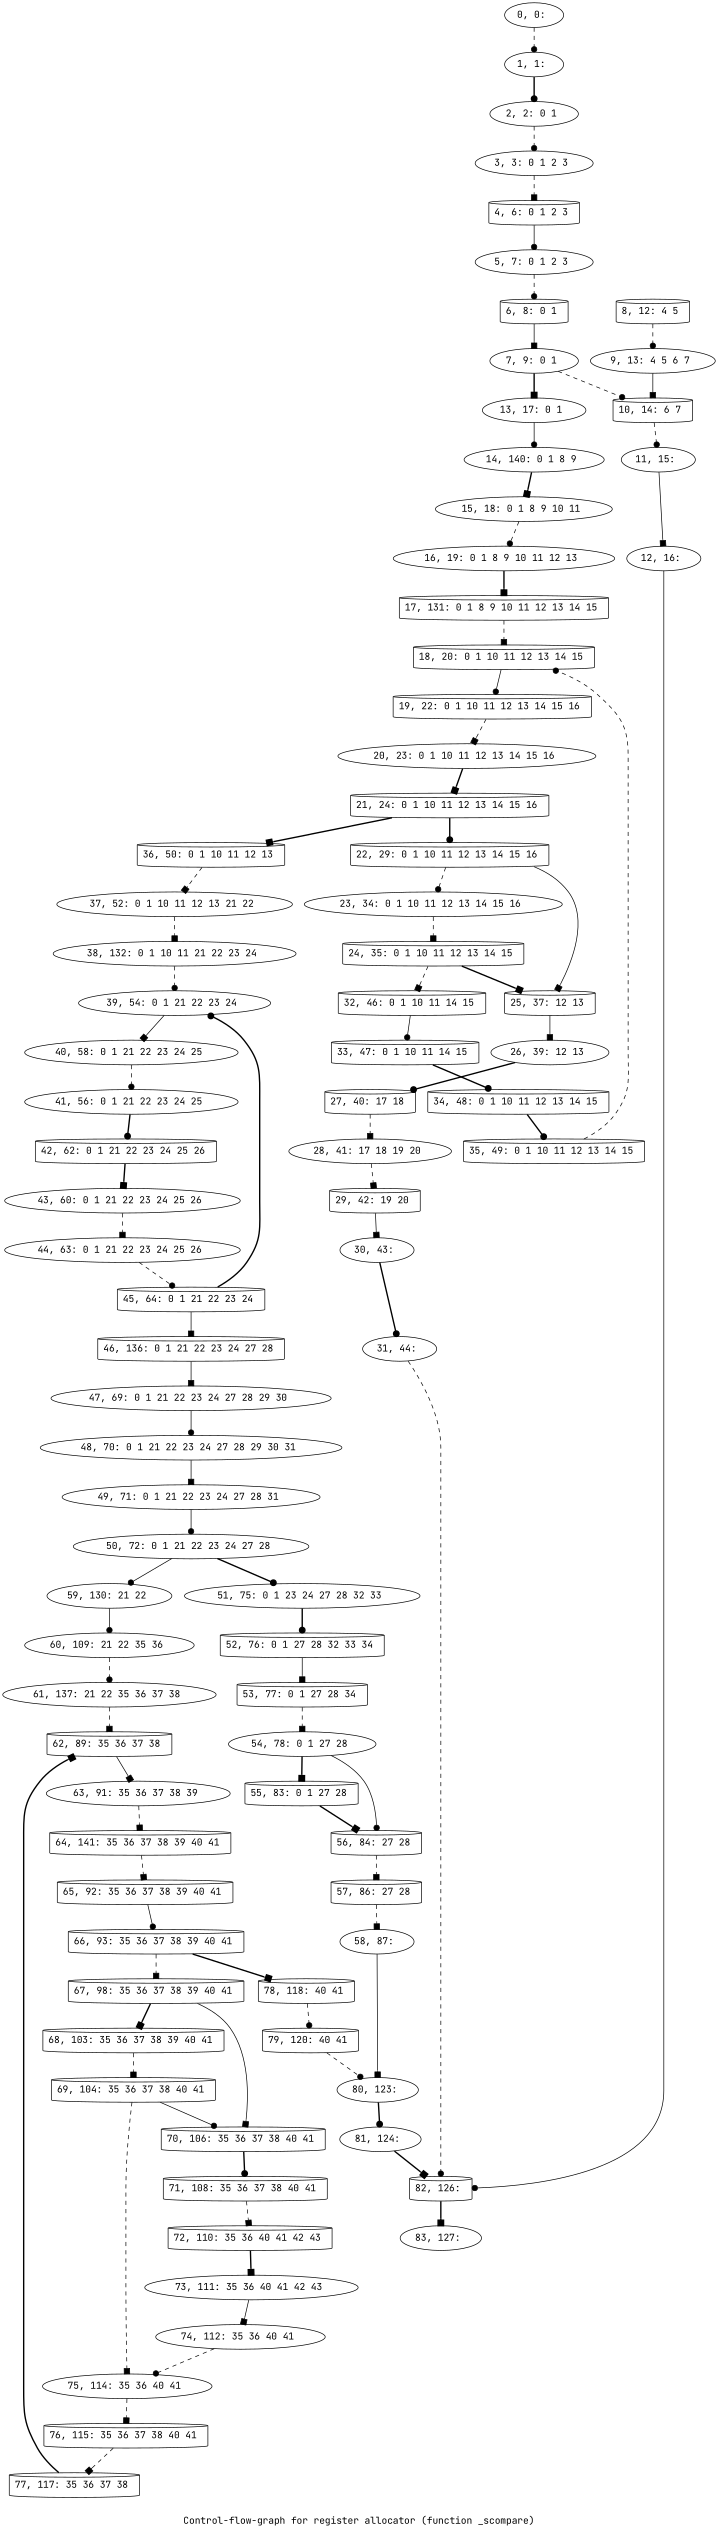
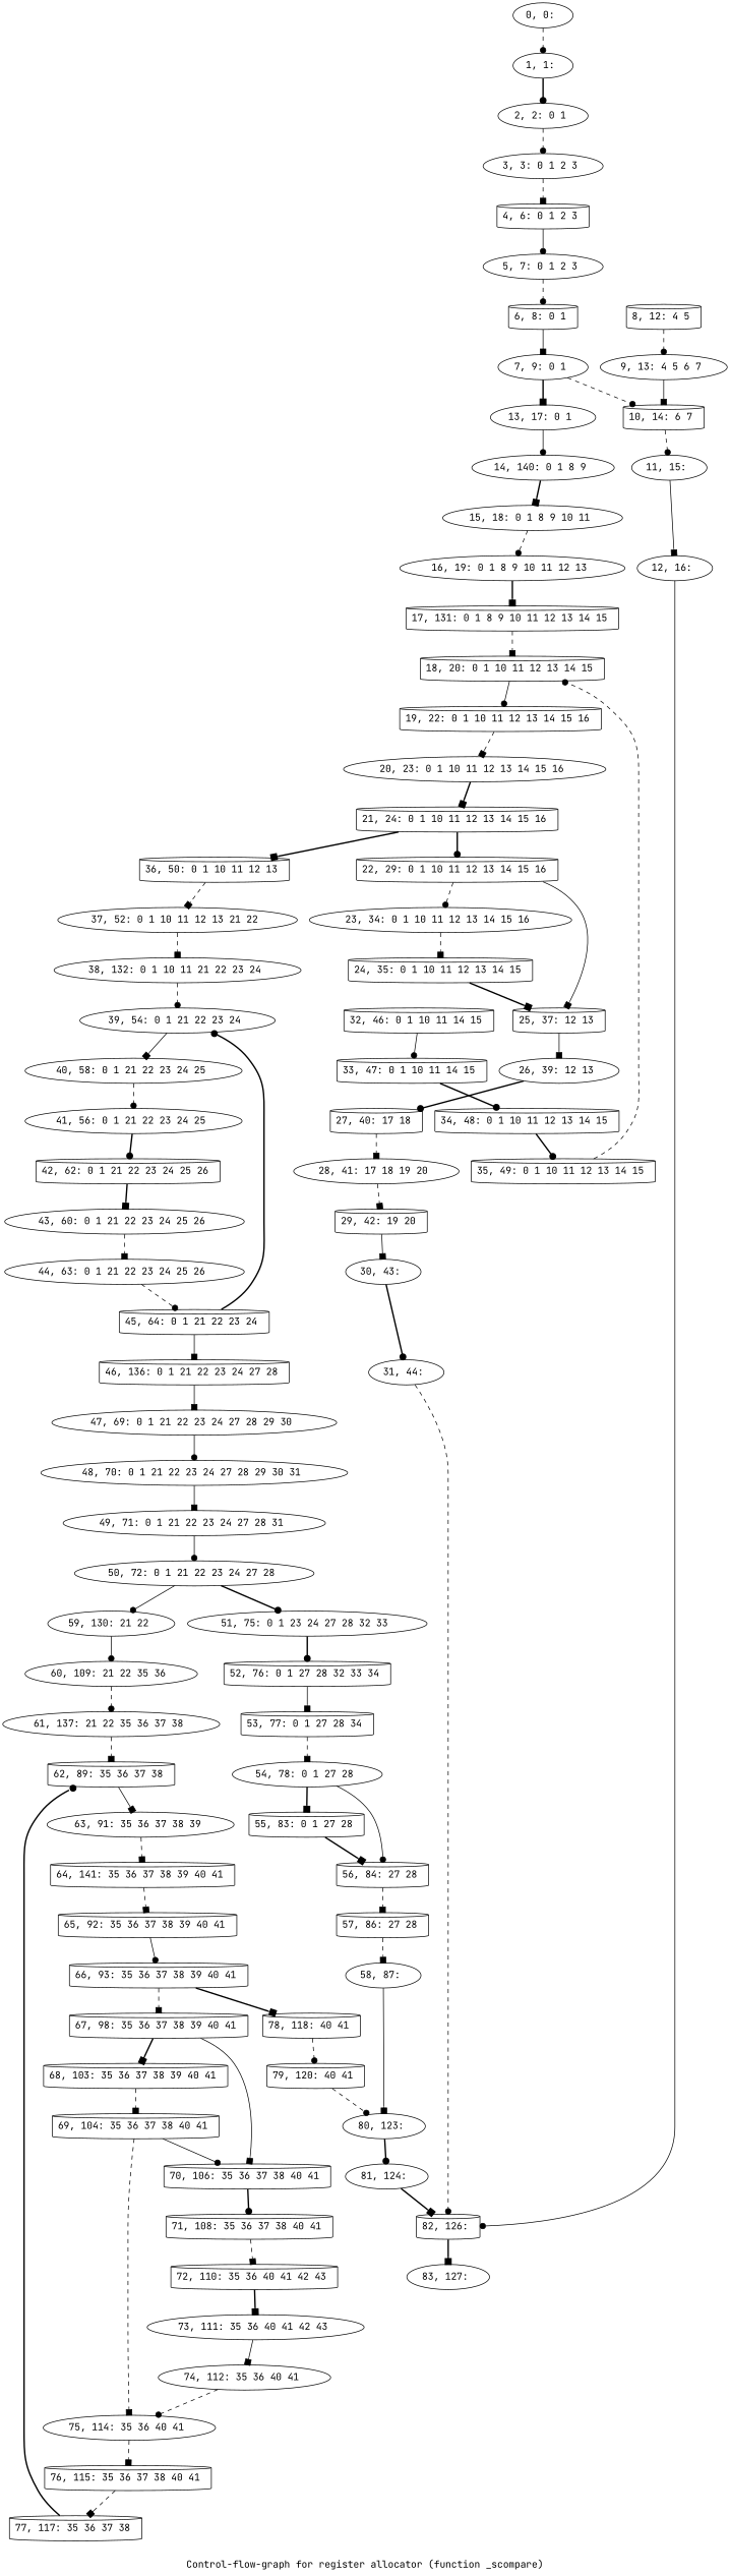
  digraph {
    fontname="JetBrains Mono"
    label="Control-flow-graph for register allocator (function _scompare)"
    node [fontname="JetBrains Mono" shape=ellipse]
    edge [arrowhead=box fontname="JetBrains Mono" style=dashed]
    n1 [label="0, 0: "]
    n2 [label="1, 1: "]
    n3 [label="2, 2: 0 1 "]
    n4 [label="3, 3: 0 1 2 3 "]
    n5 [label="4, 6: 0 1 2 3 " shape=cylinder]
    n6 [label="5, 7: 0 1 2 3 "]
    n7 [label="6, 8: 0 1 " shape=cylinder]
    n8 [label="7, 9: 0 1 "]
    n9 [label="13, 17: 0 1 "]
    n10 [label="10, 14: 6 7 " shape=cylinder]
    n11 [label="8, 12: 4 5 " shape=cylinder]
    n12 [label="9, 13: 4 5 6 7 "]
    n13 [label="14, 140: 0 1 8 9 "]
    n14 [label="11, 15: "]
    n15 [label="12, 16: "]
    n16 [label="82, 126: " shape=cylinder]
    n17 [label="83, 127: "]
    n18 [label="15, 18: 0 1 8 9 10 11 "]
    n19 [label="16, 19: 0 1 8 9 10 11 12 13 "]
    n20 [label="17, 131: 0 1 8 9 10 11 12 13 14 15 " shape=cylinder]
    n21 [label="18, 20: 0 1 10 11 12 13 14 15 " shape=cylinder]
    n22 [label="19, 22: 0 1 10 11 12 13 14 15 16 " shape=cylinder]
    n23 [label="20, 23: 0 1 10 11 12 13 14 15 16 "]
    n24 [label="21, 24: 0 1 10 11 12 13 14 15 16 " shape=cylinder]
    n25 [label="22, 29: 0 1 10 11 12 13 14 15 16 " shape=cylinder]
    n26 [label="36, 50: 0 1 10 11 12 13 " shape=cylinder]
    n27 [label="23, 34: 0 1 10 11 12 13 14 15 16 "]
    n28 [label="25, 37: 12 13 " shape=cylinder]
    n29 [label="37, 52: 0 1 10 11 12 13 21 22 "]
    n30 [label="24, 35: 0 1 10 11 12 13 14 15 " shape=cylinder]
    n31 [label="26, 39: 12 13 "]
    n32 [label="32, 46: 0 1 10 11 14 15 " shape=cylinder]
    n33 [label="33, 47: 0 1 10 11 14 15 " shape=cylinder]
    n34 [label="27, 40: 17 18 " shape=cylinder]
    n35 [label="28, 41: 17 18 19 20 "]
    n36 [label="29, 42: 19 20 " shape=cylinder]
    n37 [label="30, 43: "]
    n38 [label="31, 44: "]
    n39 [label="34, 48: 0 1 10 11 12 13 14 15 " shape=cylinder]
    n40 [label="35, 49: 0 1 10 11 12 13 14 15 " shape=cylinder]
    n41 [label="38, 132: 0 1 10 11 21 22 23 24 "]
    n42 [label="39, 54: 0 1 21 22 23 24 "]
    n43 [label="40, 58: 0 1 21 22 23 24 25 "]
    n44 [label="41, 56: 0 1 21 22 23 24 25 "]
    n45 [label="42, 62: 0 1 21 22 23 24 25 26 " shape=cylinder]
    n46 [label="43, 60: 0 1 21 22 23 24 25 26 "]
    n47 [label="44, 63: 0 1 21 22 23 24 25 26 "]
    n48 [label="45, 64: 0 1 21 22 23 24 " shape=cylinder]
    n49 [label="46, 136: 0 1 21 22 23 24 27 28 " shape=cylinder]
    n50 [label="47, 69: 0 1 21 22 23 24 27 28 29 30 "]
    n51 [label="48, 70: 0 1 21 22 23 24 27 28 29 30 31 "]
    n52 [label="49, 71: 0 1 21 22 23 24 27 28 31 "]
    n53 [label="50, 72: 0 1 21 22 23 24 27 28 "]
    n54 [label="51, 75: 0 1 23 24 27 28 32 33 "]
    n55 [label="59, 130: 21 22 "]
    n56 [label="52, 76: 0 1 27 28 32 33 34 " shape=cylinder]
    n57 [label="60, 109: 21 22 35 36 "]
    n58 [label="53, 77: 0 1 27 28 34 " shape=cylinder]
    n59 [label="54, 78: 0 1 27 28 "]
    n60 [label="55, 83: 0 1 27 28 " shape=cylinder]
    n61 [label="56, 84: 27 28 " shape=cylinder]
    n62 [label="57, 86: 27 28 " shape=cylinder]
    n63 [label="58, 87: "]
    n64 [label="80, 123: "]
    n65 [label="81, 124: "]
    n66 [label="61, 137: 21 22 35 36 37 38 "]
    n67 [label="62, 89: 35 36 37 38 " shape=cylinder]
    n68 [label="63, 91: 35 36 37 38 39 "]
    n69 [label="64, 141: 35 36 37 38 39 40 41 " shape=cylinder]
    n70 [label="65, 92: 35 36 37 38 39 40 41 " shape=cylinder]
    n71 [label="66, 93: 35 36 37 38 39 40 41 " shape=cylinder]
    n72 [label="67, 98: 35 36 37 38 39 40 41 " shape=cylinder]
    n73 [label="78, 118: 40 41 " shape=cylinder]
    n74 [label="68, 103: 35 36 37 38 39 40 41 " shape=cylinder]
    n75 [label="70, 106: 35 36 37 38 40 41 " shape=cylinder]
    n76 [label="79, 120: 40 41 " shape=cylinder]
    n77 [label="69, 104: 35 36 37 38 40 41 " shape=cylinder]
    n78 [label="71, 108: 35 36 37 38 40 41 " shape=cylinder]
    n79 [label="75, 114: 35 36 40 41 "]
    n80 [label="76, 115: 35 36 37 38 40 41 " shape=cylinder]
    n81 [label="72, 110: 35 36 40 41 42 43 " shape=cylinder]
    n82 [label="73, 111: 35 36 40 41 42 43 "]
    n83 [label="74, 112: 35 36 40 41 "]
    n84 [label="77, 117: 35 36 37 38 " shape=cylinder]
    n1 -> n2 [arrowhead=dot]
    n2 -> n3 [arrowhead=dot style=bold]
    n3 -> n4 [arrowhead=dot]
    n4 -> n5
    n5 -> n6 [arrowhead=dot style=solid]
    n6 -> n7 [arrowhead=dot]
    n7 -> n8 [style=solid]
    n8 -> n9 [style=bold]
    n8 -> n10 [arrowhead=dot]
    n9 -> n13 [arrowhead=dot style=solid]
    n10 -> n14 [arrowhead=dot]
    n11 -> n12 [arrowhead=dot]
    n12 -> n10 [style=solid]
    n13 -> n18 [style=bold]
    n14 -> n15 [style=solid]
    n15 -> n16 [arrowhead=dot style=solid]
    n16 -> n17 [style=bold]
    n18 -> n19 [arrowhead=dot]
    n19 -> n20 [style=bold]
    n20 -> n21
    n21 -> n22 [arrowhead=dot style=solid]
    n22 -> n23
    n23 -> n24 [style=bold]
    n24 -> n25 [arrowhead=dot style=bold]
    n24 -> n26 [style=bold]
    n25 -> n27 [arrowhead=dot]
    n25 -> n28 [style=solid]
    n26 -> n29
    n27 -> n30
    n28 -> n31 [style=solid]
    n29 -> n41
    n30 -> n28 [style=bold]
-   n30 -> n32
    n31 -> n34 [arrowhead=dot style=bold]
    n32 -> n33 [arrowhead=dot style=solid]
    n33 -> n39 [arrowhead=dot style=bold]
    n34 -> n35
    n35 -> n36
    n36 -> n37 [style=solid]
    n37 -> n38 [arrowhead=dot style=bold]
    n38 -> n16 [arrowhead=dot]
    n39 -> n40 [arrowhead=dot style=bold]
    n40 -> n21 [arrowhead=dot]
    n41 -> n42 [arrowhead=dot]
    n42 -> n43 [style=solid]
    n43 -> n44 [arrowhead=dot]
    n44 -> n45 [arrowhead=dot style=bold]
    n45 -> n46 [style=bold]
    n46 -> n47
    n47 -> n48 [arrowhead=dot]
    n48 -> n42 [arrowhead=dot style=bold]
    n48 -> n49 [style=solid]
    n49 -> n50 [style=solid]
    n50 -> n51 [arrowhead=dot style=solid]
    n51 -> n52 [style=solid]
    n52 -> n53 [arrowhead=dot style=solid]
    n53 -> n54 [arrowhead=dot style=bold]
    n53 -> n55 [arrowhead=dot style=solid]
    n54 -> n56 [arrowhead=dot style=bold]
    n55 -> n57 [arrowhead=dot style=solid]
    n56 -> n58 [style=solid]
    n57 -> n66 [arrowhead=dot]
    n58 -> n59
    n59 -> n60 [style=bold]
    n59 -> n61 [arrowhead=dot style=solid]
    n60 -> n61 [style=bold]
    n61 -> n62
    n62 -> n63
    n63 -> n64 [style=solid]
    n64 -> n65 [arrowhead=dot style=bold]
    n65 -> n16 [style=bold]
    n66 -> n67
    n67 -> n68 [style=solid]
    n68 -> n69
    n69 -> n70
    n70 -> n71 [arrowhead=dot style=solid]
    n71 -> n72
    n71 -> n73 [style=bold]
    n72 -> n74 [style=bold]
    n72 -> n75 [style=solid]
    n73 -> n76 [arrowhead=dot]
    n74 -> n77
    n75 -> n78 [arrowhead=dot style=bold]
    n76 -> n64 [arrowhead=dot]
    n77 -> n75 [arrowhead=dot style=solid]
    n77 -> n79
    n78 -> n81
    n79 -> n80
    n80 -> n84
    n81 -> n82 [style=bold]
    n82 -> n83 [style=solid]
    n83 -> n79 [arrowhead=dot]
-   n84 -> n67 [style=bold]
+   n84 -> n67 [arrowhead=dot style=bold]
  }
